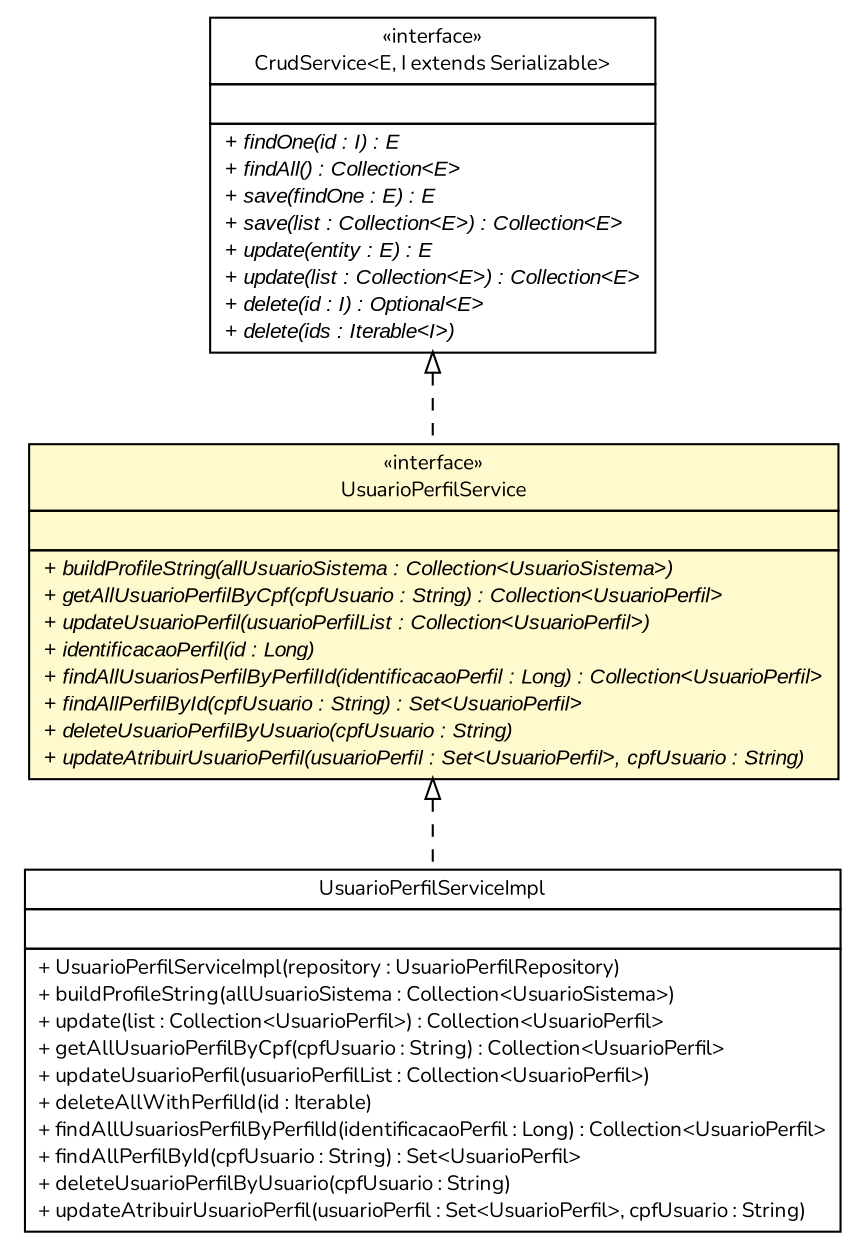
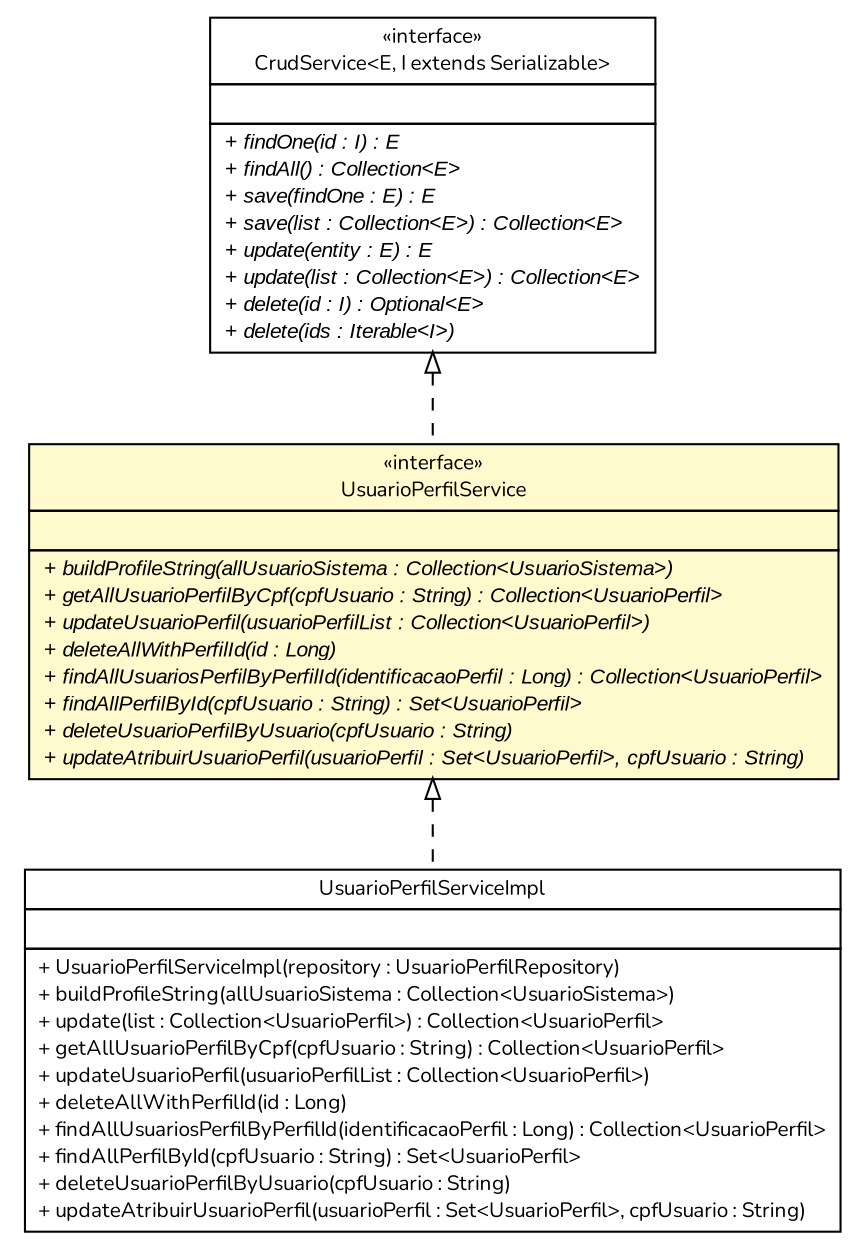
  digraph {
    fontname=Nunito
    nodesep=0.25
    ranksep=0.5
    node [fontcolor=black fontname=Nunito fontsize=10.0 shape=plaintext]
    edge [arrowtail=empty dir=back fontname=Nunito fontsize=10 headport=p labelfontname=arial labelfontsize=10 style=dashed tailport=p]
    n1 [label=<<table title="br.gov.to.sefaz.business.service.CrudService" border="0" cellborder="1" cellspacing="0" cellpadding="2" port="p" href="../../../../business/service/CrudService.html"> 		<tr><td><table border="0" cellspacing="0" cellpadding="1"> <tr><td align="center" balign="center"> &#171;interface&#187; </td></tr> <tr><td align="center" balign="center"> CrudService&lt;E, I extends Serializable&gt; </td></tr> 		</table></td></tr> 		<tr><td><table border="0" cellspacing="0" cellpadding="1"> <tr><td align="left" balign="left">  </td></tr> 		</table></td></tr> 		<tr><td><table border="0" cellspacing="0" cellpadding="1"> <tr><td align="left" balign="left"><font face="arial italic" point-size="10.0"> + findOne(id : I) : E </font></td></tr> <tr><td align="left" balign="left"><font face="arial italic" point-size="10.0"> + findAll() : Collection&lt;E&gt; </font></td></tr> <tr><td align="left" balign="left"><font face="arial italic" point-size="10.0"> + save(findOne : E) : E </font></td></tr> <tr><td align="left" balign="left"><font face="arial italic" point-size="10.0"> + save(list : Collection&lt;E&gt;) : Collection&lt;E&gt; </font></td></tr> <tr><td align="left" balign="left"><font face="arial italic" point-size="10.0"> + update(entity : E) : E </font></td></tr> <tr><td align="left" balign="left"><font face="arial italic" point-size="10.0"> + update(list : Collection&lt;E&gt;) : Collection&lt;E&gt; </font></td></tr> <tr><td align="left" balign="left"><font face="arial italic" point-size="10.0"> + delete(id : I) : Optional&lt;E&gt; </font></td></tr> <tr><td align="left" balign="left"><font face="arial italic" point-size="10.0"> + delete(ids : Iterable&lt;I&gt;) </font></td></tr> 		</table></td></tr> 		</table>>]
-   n2 [label=<<table title="br.gov.to.sefaz.seg.business.gestao.service.UsuarioPerfilService" border="0" cellborder="1" cellspacing="0" cellpadding="2" port="p" bgcolor="lemonChiffon" href="./UsuarioPerfilService.html"> 		<tr><td><table border="0" cellspacing="0" cellpadding="1"> <tr><td align="center" balign="center"> &#171;interface&#187; </td></tr> <tr><td align="center" balign="center"> UsuarioPerfilService </td></tr> 		</table></td></tr> 		<tr><td><table border="0" cellspacing="0" cellpadding="1"> <tr><td align="left" balign="left">  </td></tr> 		</table></td></tr> 		<tr><td><table border="0" cellspacing="0" cellpadding="1"> <tr><td align="left" balign="left"><font face="arial italic" point-size="10.0"> + buildProfileString(allUsuarioSistema : Collection&lt;UsuarioSistema&gt;) </font></td></tr> <tr><td align="left" balign="left"><font face="arial italic" point-size="10.0"> + getAllUsuarioPerfilByCpf(cpfUsuario : String) : Collection&lt;UsuarioPerfil&gt; </font></td></tr> <tr><td align="left" balign="left"><font face="arial italic" point-size="10.0"> + updateUsuarioPerfil(usuarioPerfilList : Collection&lt;UsuarioPerfil&gt;) </font></td></tr> <tr><td align="left" balign="left"><font face="arial italic" point-size="10.0"> + identificacaoPerfil(id : Long) </font></td></tr> <tr><td align="left" balign="left"><font face="arial italic" point-size="10.0"> + findAllUsuariosPerfilByPerfilId(identificacaoPerfil : Long) : Collection&lt;UsuarioPerfil&gt; </font></td></tr> <tr><td align="left" balign="left"><font face="arial italic" point-size="10.0"> + findAllPerfilById(cpfUsuario : String) : Set&lt;UsuarioPerfil&gt; </font></td></tr> <tr><td align="left" balign="left"><font face="arial italic" point-size="10.0"> + deleteUsuarioPerfilByUsuario(cpfUsuario : String) </font></td></tr> <tr><td align="left" balign="left"><font face="arial italic" point-size="10.0"> + updateAtribuirUsuarioPerfil(usuarioPerfil : Set&lt;UsuarioPerfil&gt;, cpfUsuario : String) </font></td></tr> 		</table></td></tr> 		</table>>]
-   n3 [label=<<table title="br.gov.to.sefaz.seg.business.gestao.service.impl.UsuarioPerfilServiceImpl" border="0" cellborder="1" cellspacing="0" cellpadding="2" port="p" href="./impl/UsuarioPerfilServiceImpl.html"> 		<tr><td><table border="0" cellspacing="0" cellpadding="1"> <tr><td align="center" balign="center"> UsuarioPerfilServiceImpl </td></tr> 		</table></td></tr> 		<tr><td><table border="0" cellspacing="0" cellpadding="1"> <tr><td align="left" balign="left">  </td></tr> 		</table></td></tr> 		<tr><td><table border="0" cellspacing="0" cellpadding="1"> <tr><td align="left" balign="left"> + UsuarioPerfilServiceImpl(repository : UsuarioPerfilRepository) </td></tr> <tr><td align="left" balign="left"> + buildProfileString(allUsuarioSistema : Collection&lt;UsuarioSistema&gt;) </td></tr> <tr><td align="left" balign="left"> + update(list : Collection&lt;UsuarioPerfil&gt;) : Collection&lt;UsuarioPerfil&gt; </td></tr> <tr><td align="left" balign="left"> + getAllUsuarioPerfilByCpf(cpfUsuario : String) : Collection&lt;UsuarioPerfil&gt; </td></tr> <tr><td align="left" balign="left"> + updateUsuarioPerfil(usuarioPerfilList : Collection&lt;UsuarioPerfil&gt;) </td></tr> <tr><td align="left" balign="left"> + deleteAllWithPerfilId(id : Iterable) </td></tr> <tr><td align="left" balign="left"> + findAllUsuariosPerfilByPerfilId(identificacaoPerfil : Long) : Collection&lt;UsuarioPerfil&gt; </td></tr> <tr><td align="left" balign="left"> + findAllPerfilById(cpfUsuario : String) : Set&lt;UsuarioPerfil&gt; </td></tr> <tr><td align="left" balign="left"> + deleteUsuarioPerfilByUsuario(cpfUsuario : String) </td></tr> <tr><td align="left" balign="left"> + updateAtribuirUsuarioPerfil(usuarioPerfil : Set&lt;UsuarioPerfil&gt;, cpfUsuario : String) </td></tr> 		</table></td></tr> 		</table>>]
+   n2 [label=<<table title="br.gov.to.sefaz.seg.business.gestao.service.UsuarioPerfilService" border="0" cellborder="1" cellspacing="0" cellpadding="2" port="p" bgcolor="lemonChiffon" href="./UsuarioPerfilService.html"> 		<tr><td><table border="0" cellspacing="0" cellpadding="1"> <tr><td align="center" balign="center"> &#171;interface&#187; </td></tr> <tr><td align="center" balign="center"> UsuarioPerfilService </td></tr> 		</table></td></tr> 		<tr><td><table border="0" cellspacing="0" cellpadding="1"> <tr><td align="left" balign="left">  </td></tr> 		</table></td></tr> 		<tr><td><table border="0" cellspacing="0" cellpadding="1"> <tr><td align="left" balign="left"><font face="arial italic" point-size="10.0"> + buildProfileString(allUsuarioSistema : Collection&lt;UsuarioSistema&gt;) </font></td></tr> <tr><td align="left" balign="left"><font face="arial italic" point-size="10.0"> + getAllUsuarioPerfilByCpf(cpfUsuario : String) : Collection&lt;UsuarioPerfil&gt; </font></td></tr> <tr><td align="left" balign="left"><font face="arial italic" point-size="10.0"> + updateUsuarioPerfil(usuarioPerfilList : Collection&lt;UsuarioPerfil&gt;) </font></td></tr> <tr><td align="left" balign="left"><font face="arial italic" point-size="10.0"> + deleteAllWithPerfilId(id : Long) </font></td></tr> <tr><td align="left" balign="left"><font face="arial italic" point-size="10.0"> + findAllUsuariosPerfilByPerfilId(identificacaoPerfil : Long) : Collection&lt;UsuarioPerfil&gt; </font></td></tr> <tr><td align="left" balign="left"><font face="arial italic" point-size="10.0"> + findAllPerfilById(cpfUsuario : String) : Set&lt;UsuarioPerfil&gt; </font></td></tr> <tr><td align="left" balign="left"><font face="arial italic" point-size="10.0"> + deleteUsuarioPerfilByUsuario(cpfUsuario : String) </font></td></tr> <tr><td align="left" balign="left"><font face="arial italic" point-size="10.0"> + updateAtribuirUsuarioPerfil(usuarioPerfil : Set&lt;UsuarioPerfil&gt;, cpfUsuario : String) </font></td></tr> 		</table></td></tr> 		</table>>]
+   n3 [label=<<table title="br.gov.to.sefaz.seg.business.gestao.service.impl.UsuarioPerfilServiceImpl" border="0" cellborder="1" cellspacing="0" cellpadding="2" port="p" href="./impl/UsuarioPerfilServiceImpl.html"> 		<tr><td><table border="0" cellspacing="0" cellpadding="1"> <tr><td align="center" balign="center"> UsuarioPerfilServiceImpl </td></tr> 		</table></td></tr> 		<tr><td><table border="0" cellspacing="0" cellpadding="1"> <tr><td align="left" balign="left">  </td></tr> 		</table></td></tr> 		<tr><td><table border="0" cellspacing="0" cellpadding="1"> <tr><td align="left" balign="left"> + UsuarioPerfilServiceImpl(repository : UsuarioPerfilRepository) </td></tr> <tr><td align="left" balign="left"> + buildProfileString(allUsuarioSistema : Collection&lt;UsuarioSistema&gt;) </td></tr> <tr><td align="left" balign="left"> + update(list : Collection&lt;UsuarioPerfil&gt;) : Collection&lt;UsuarioPerfil&gt; </td></tr> <tr><td align="left" balign="left"> + getAllUsuarioPerfilByCpf(cpfUsuario : String) : Collection&lt;UsuarioPerfil&gt; </td></tr> <tr><td align="left" balign="left"> + updateUsuarioPerfil(usuarioPerfilList : Collection&lt;UsuarioPerfil&gt;) </td></tr> <tr><td align="left" balign="left"> + deleteAllWithPerfilId(id : Long) </td></tr> <tr><td align="left" balign="left"> + findAllUsuariosPerfilByPerfilId(identificacaoPerfil : Long) : Collection&lt;UsuarioPerfil&gt; </td></tr> <tr><td align="left" balign="left"> + findAllPerfilById(cpfUsuario : String) : Set&lt;UsuarioPerfil&gt; </td></tr> <tr><td align="left" balign="left"> + deleteUsuarioPerfilByUsuario(cpfUsuario : String) </td></tr> <tr><td align="left" balign="left"> + updateAtribuirUsuarioPerfil(usuarioPerfil : Set&lt;UsuarioPerfil&gt;, cpfUsuario : String) </td></tr> 		</table></td></tr> 		</table>>]
    n1 -> n2
    n2 -> n3
  }
